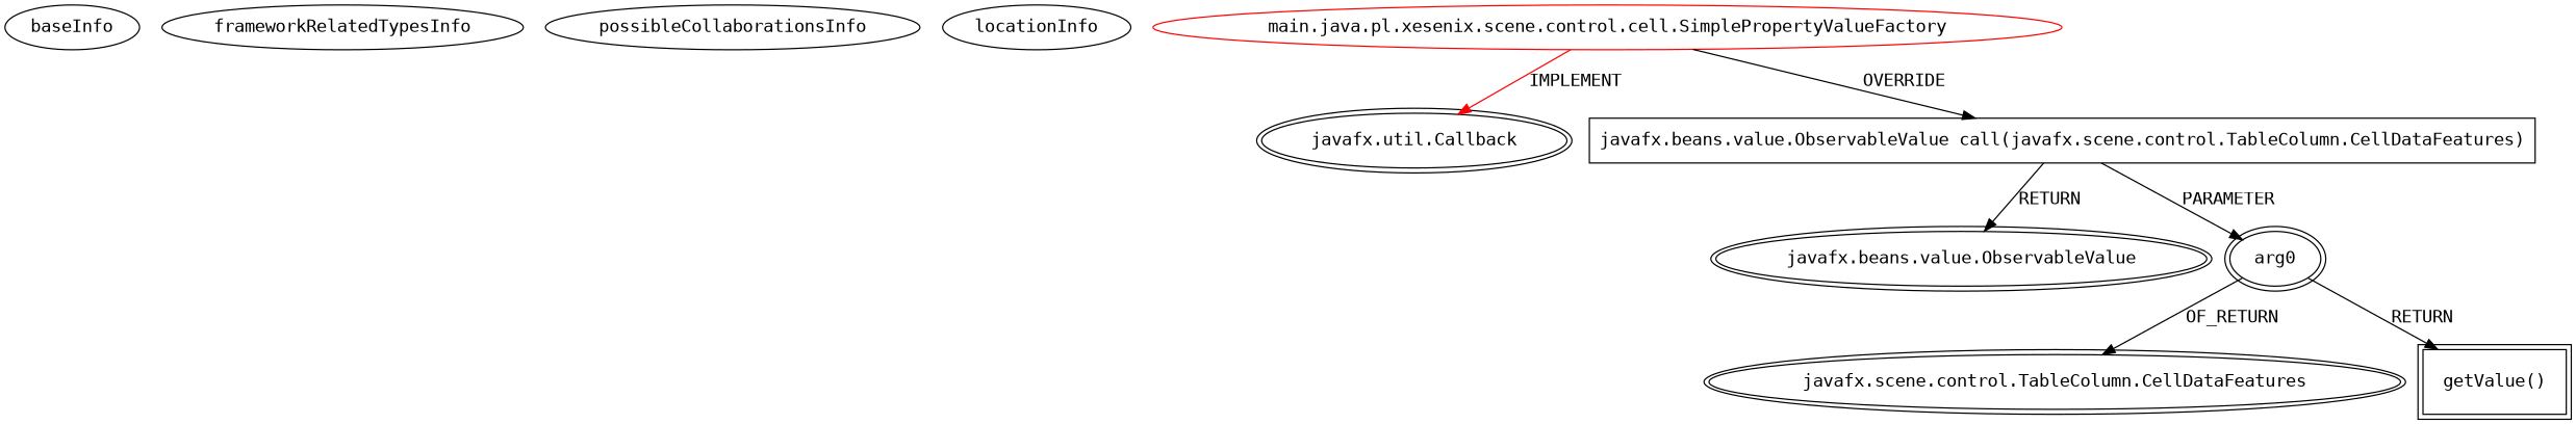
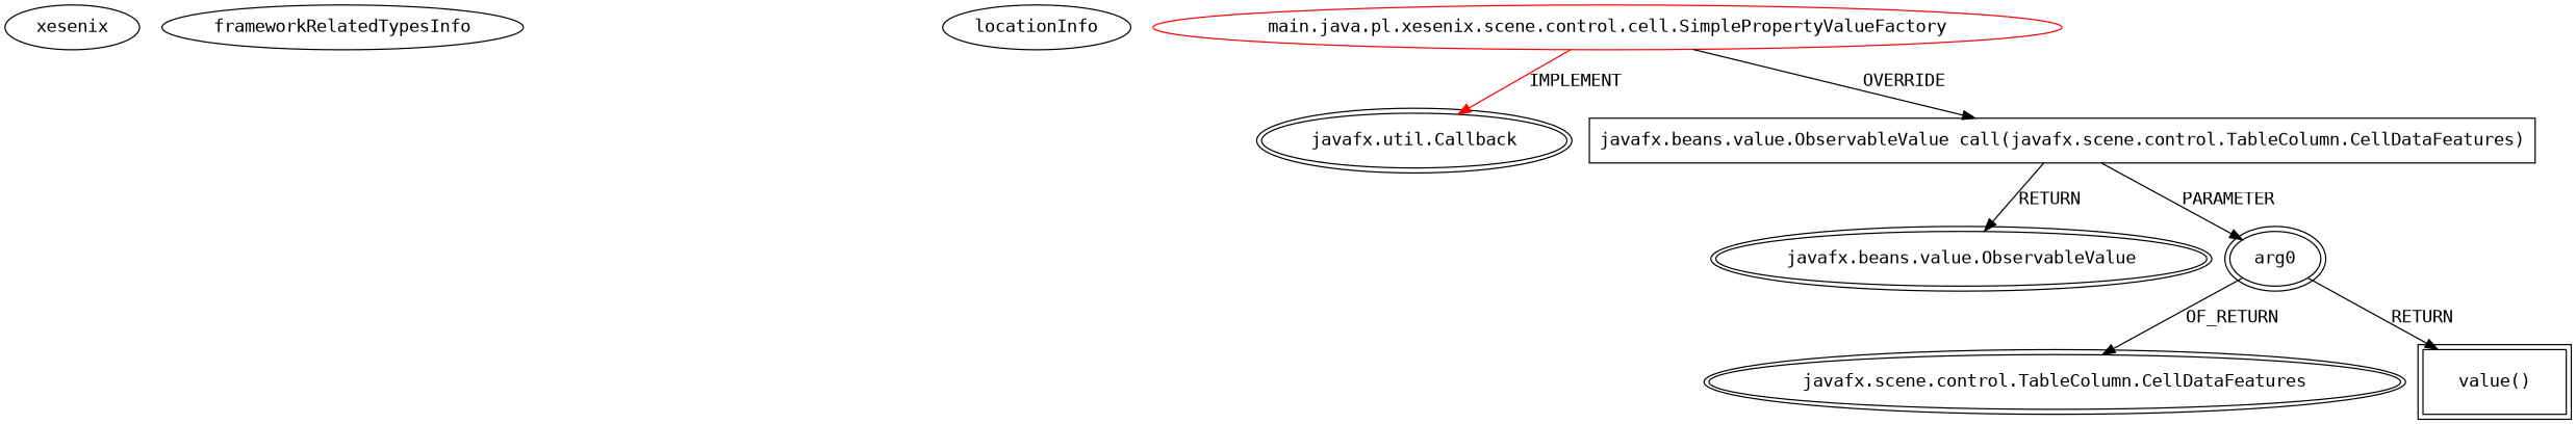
  digraph {
    fontname="DejaVu Sans Mono"
    node [fontname="DejaVu Sans Mono" isFrameworkType=true]
    edge [fontname="DejaVu Sans Mono"]
-   baseInfo [category=extension_graph graphId=1626 isAnonymous=false possibleRelation=false isFrameworkType=""]
+   baseInfo [category=extension_graph graphId=1626 isAnonymous=false possibleRelation=false label=xesenix isFrameworkType=""]
    frameworkRelatedTypesInfo [0="javafx.util.Callback" isFrameworkType=""]
-   possibleCollaborationsInfo [isFrameworkType=""]
    locationInfo [contextSignature=SimplePropertyValueFactory filePath="/Xesenix-graph-editor/graph-editor-master/src/main/java/pl/xesenix/scene/control/cell/SimplePropertyValueFactory.java" graphId=1626 projectName="Xesenix-graph-editor" isFrameworkType=""]
    n5 [color=red isFrameworkType=false label="main.java.pl.xesenix.scene.control.cell.SimplePropertyValueFactory" vertexType=ROOT_CLIENT_CLASS_DECLARATION]
    n6 [label="javafx.util.Callback" peripheries=2 vertexType=FRAMEWORK_INTERFACE_TYPE]
    n7 [isFrameworkType=false label="javafx.beans.value.ObservableValue call(javafx.scene.control.TableColumn.CellDataFeatures)" shape=box vertexType=OVERRIDING_METHOD_DECLARATION]
    n8 [label="javafx.beans.value.ObservableValue" peripheries=2 vertexType=FRAMEWORK_INTERFACE_TYPE]
    n9 [label=arg0 peripheries=2 vertexType=PARAMETER_DECLARATION]
    n10 [label="javafx.scene.control.TableColumn.CellDataFeatures" peripheries=2 vertexType=FRAMEWORK_CLASS_TYPE]
-   n11 [label="getValue()" peripheries=2 shape=box vertexType=INSIDE_CALL]
+   n11 [label="value()" peripheries=2 shape=box vertexType=INSIDE_CALL]
    n5 -> n6 [color=red label=IMPLEMENT]
    n5 -> n7 [label=OVERRIDE]
    n7 -> n8 [label=RETURN]
    n7 -> n9 [label=PARAMETER]
    n9 -> n10 [label=OF_RETURN]
    n9 -> n11 [label=RETURN]
  }
